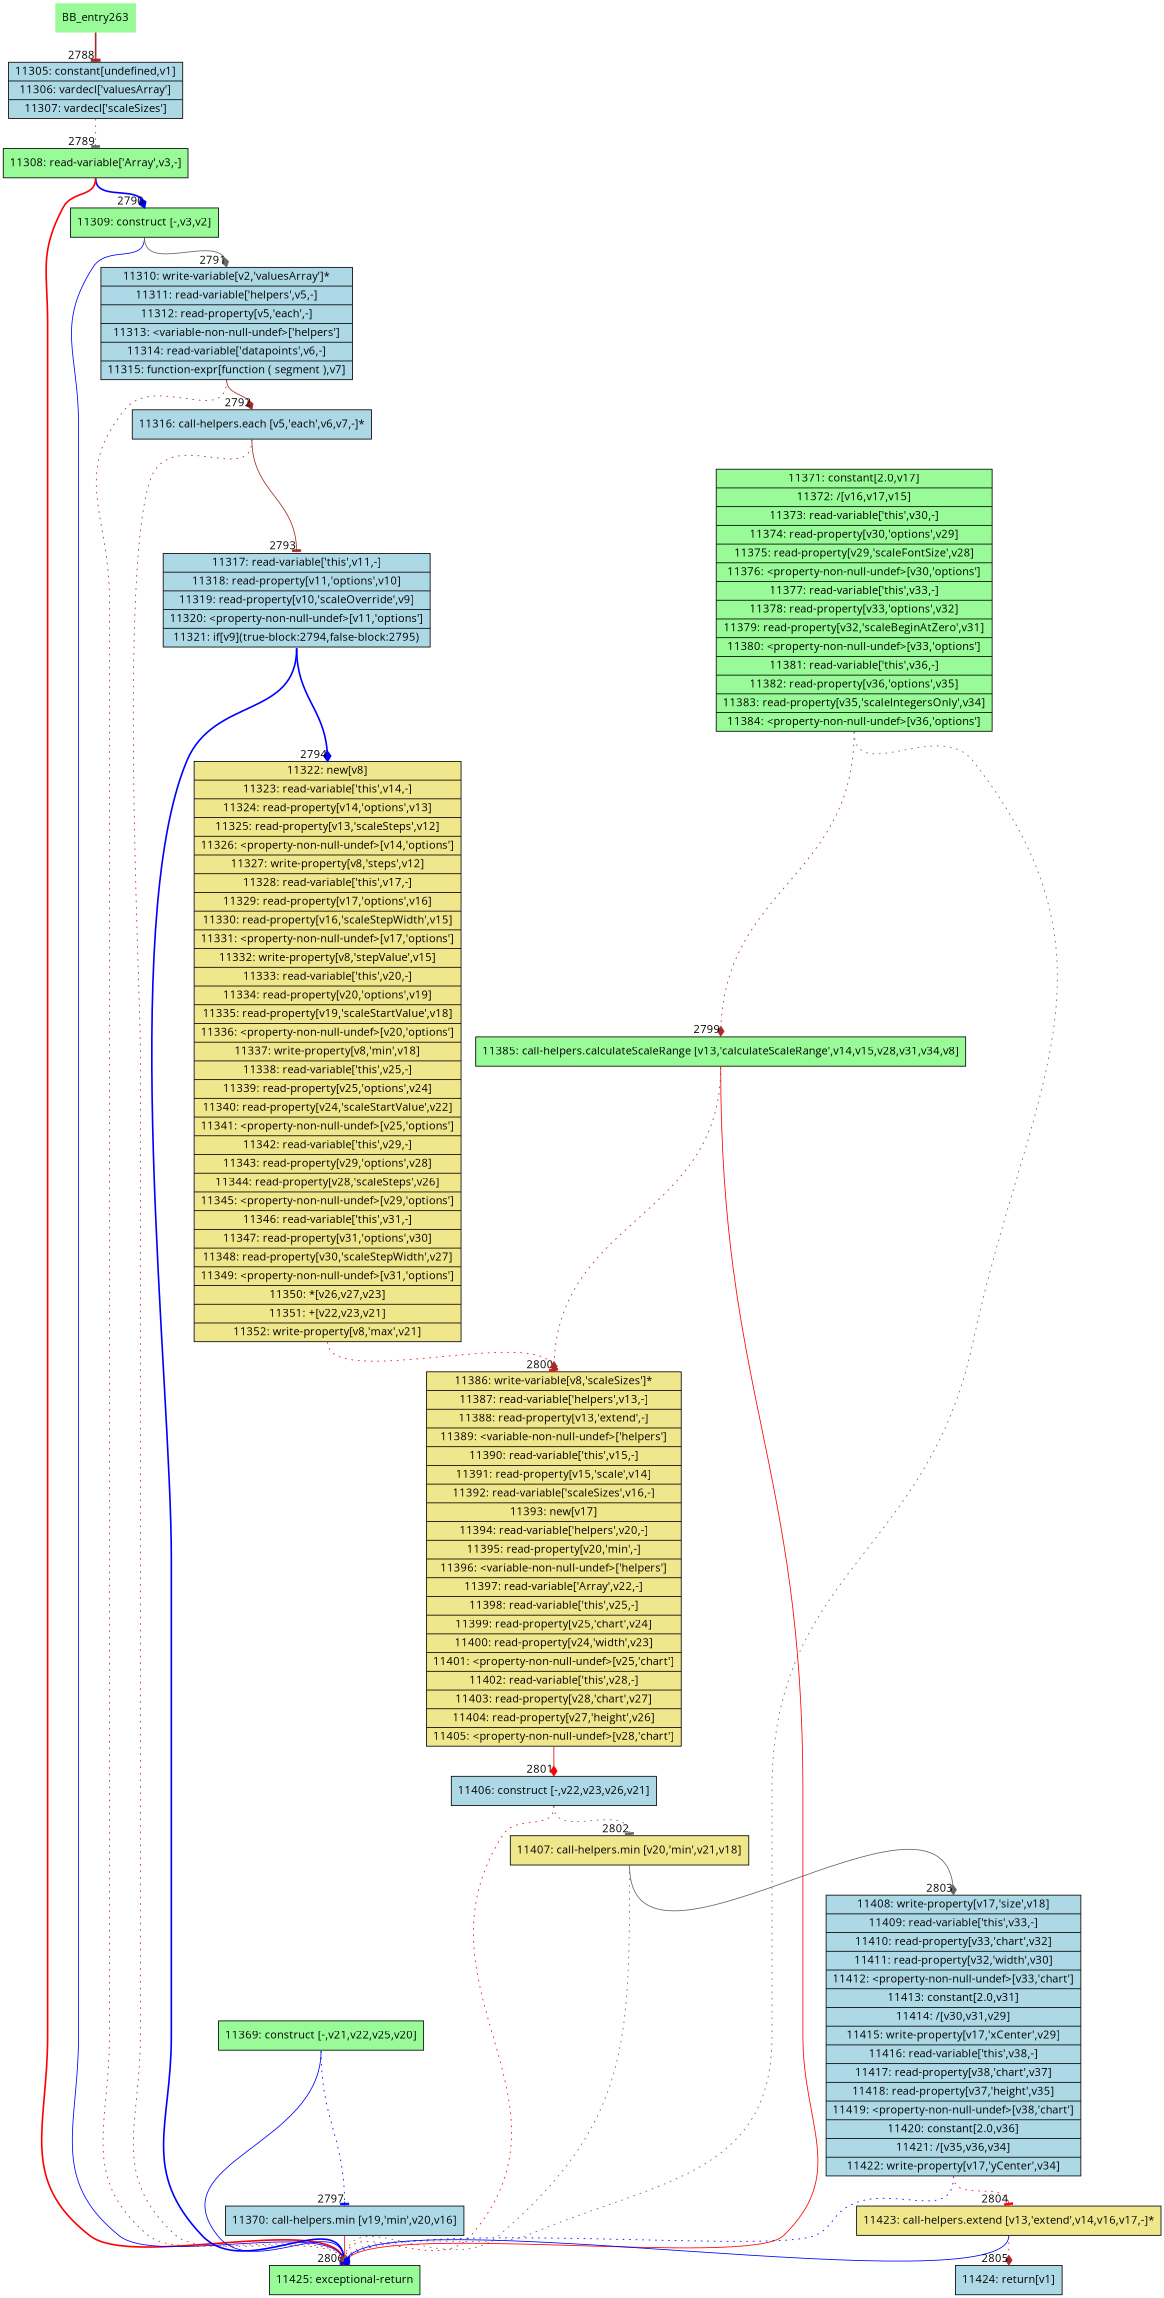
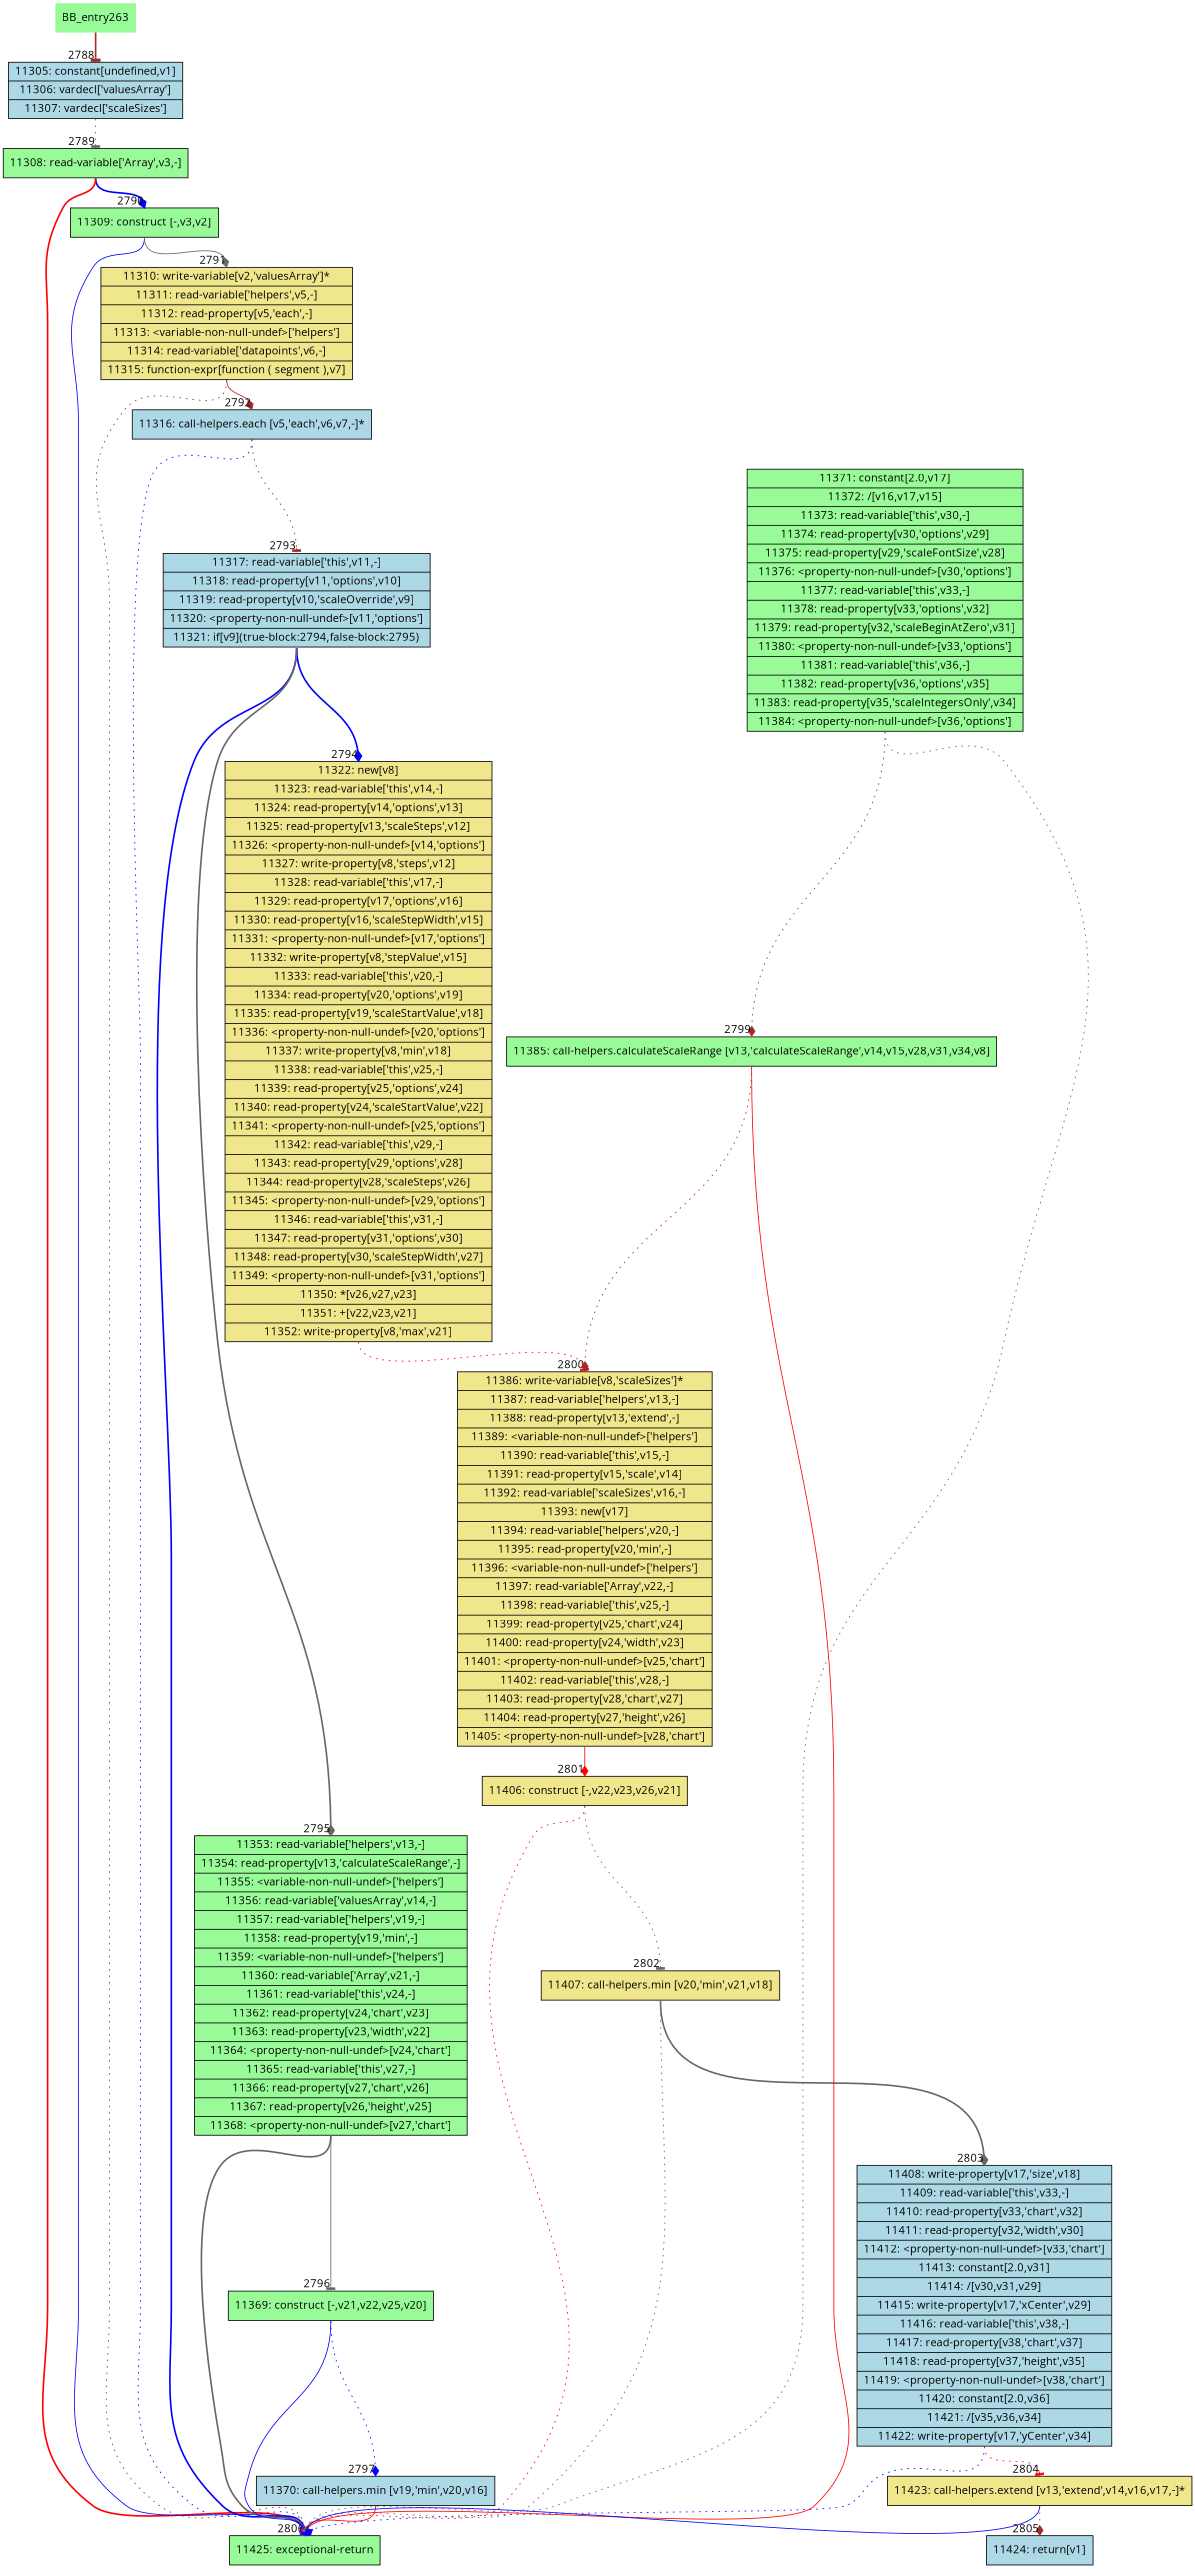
  digraph {
    fontname="Open Sans"
    rankdir=TD
    node [fillcolor=palegreen fontname="Open Sans" shape=record style=filled]
    edge [arrowhead=diamond color=gray40 fontname="Open Sans" headport=n style=dotted tailport=s]
    BB_entry263 [shape=none]
    n2 [fillcolor=lightblue label="{11305: constant[undefined,v1]|11306: vardecl['valuesArray']|11307: vardecl['scaleSizes']}"]
    n3 [label="{11308: read-variable['Array',v3,-]}"]
    n4 [label="{11309: construct [-,v3,v2]}"]
    n5 [label="{11425: exceptional-return}"]
-   n6 [fillcolor=lightblue label="{11310: write-variable[v2,'valuesArray']*|11311: read-variable['helpers',v5,-]|11312: read-property[v5,'each',-]|11313: \<variable-non-null-undef\>['helpers']|11314: read-variable['datapoints',v6,-]|11315: function-expr[function ( segment ),v7]}"]
+   n6 [fillcolor=khaki label="{11310: write-variable[v2,'valuesArray']*|11311: read-variable['helpers',v5,-]|11312: read-property[v5,'each',-]|11313: \<variable-non-null-undef\>['helpers']|11314: read-variable['datapoints',v6,-]|11315: function-expr[function ( segment ),v7]}"]
    n7 [fillcolor=lightblue label="{11316: call-helpers.each [v5,'each',v6,v7,-]*}"]
    n8 [fillcolor=lightblue label="{11317: read-variable['this',v11,-]|11318: read-property[v11,'options',v10]|11319: read-property[v10,'scaleOverride',v9]|11320: \<property-non-null-undef\>[v11,'options']|11321: if[v9](true-block:2794,false-block:2795)}"]
    n9 [fillcolor=khaki label="{11322: new[v8]|11323: read-variable['this',v14,-]|11324: read-property[v14,'options',v13]|11325: read-property[v13,'scaleSteps',v12]|11326: \<property-non-null-undef\>[v14,'options']|11327: write-property[v8,'steps',v12]|11328: read-variable['this',v17,-]|11329: read-property[v17,'options',v16]|11330: read-property[v16,'scaleStepWidth',v15]|11331: \<property-non-null-undef\>[v17,'options']|11332: write-property[v8,'stepValue',v15]|11333: read-variable['this',v20,-]|11334: read-property[v20,'options',v19]|11335: read-property[v19,'scaleStartValue',v18]|11336: \<property-non-null-undef\>[v20,'options']|11337: write-property[v8,'min',v18]|11338: read-variable['this',v25,-]|11339: read-property[v25,'options',v24]|11340: read-property[v24,'scaleStartValue',v22]|11341: \<property-non-null-undef\>[v25,'options']|11342: read-variable['this',v29,-]|11343: read-property[v29,'options',v28]|11344: read-property[v28,'scaleSteps',v26]|11345: \<property-non-null-undef\>[v29,'options']|11346: read-variable['this',v31,-]|11347: read-property[v31,'options',v30]|11348: read-property[v30,'scaleStepWidth',v27]|11349: \<property-non-null-undef\>[v31,'options']|11350: *[v26,v27,v23]|11351: +[v22,v23,v21]|11352: write-property[v8,'max',v21]}"]
+   n10 [label="{11353: read-variable['helpers',v13,-]|11354: read-property[v13,'calculateScaleRange',-]|11355: \<variable-non-null-undef\>['helpers']|11356: read-variable['valuesArray',v14,-]|11357: read-variable['helpers',v19,-]|11358: read-property[v19,'min',-]|11359: \<variable-non-null-undef\>['helpers']|11360: read-variable['Array',v21,-]|11361: read-variable['this',v24,-]|11362: read-property[v24,'chart',v23]|11363: read-property[v23,'width',v22]|11364: \<property-non-null-undef\>[v24,'chart']|11365: read-variable['this',v27,-]|11366: read-property[v27,'chart',v26]|11367: read-property[v26,'height',v25]|11368: \<property-non-null-undef\>[v27,'chart']}"]
    n11 [fillcolor=khaki label="{11386: write-variable[v8,'scaleSizes']*|11387: read-variable['helpers',v13,-]|11388: read-property[v13,'extend',-]|11389: \<variable-non-null-undef\>['helpers']|11390: read-variable['this',v15,-]|11391: read-property[v15,'scale',v14]|11392: read-variable['scaleSizes',v16,-]|11393: new[v17]|11394: read-variable['helpers',v20,-]|11395: read-property[v20,'min',-]|11396: \<variable-non-null-undef\>['helpers']|11397: read-variable['Array',v22,-]|11398: read-variable['this',v25,-]|11399: read-property[v25,'chart',v24]|11400: read-property[v24,'width',v23]|11401: \<property-non-null-undef\>[v25,'chart']|11402: read-variable['this',v28,-]|11403: read-property[v28,'chart',v27]|11404: read-property[v27,'height',v26]|11405: \<property-non-null-undef\>[v28,'chart']}"]
    n12 [label="{11369: construct [-,v21,v22,v25,v20]}"]
-   n13 [fillcolor=lightblue label="{11406: construct [-,v22,v23,v26,v21]}"]
+   n13 [fillcolor=khaki label="{11406: construct [-,v22,v23,v26,v21]}"]
    n14 [fillcolor=lightblue label="{11370: call-helpers.min [v19,'min',v20,v16]}"]
    n15 [fillcolor=khaki label="{11407: call-helpers.min [v20,'min',v21,v18]}"]
    n16 [label="{11371: constant[2.0,v17]|11372: /[v16,v17,v15]|11373: read-variable['this',v30,-]|11374: read-property[v30,'options',v29]|11375: read-property[v29,'scaleFontSize',v28]|11376: \<property-non-null-undef\>[v30,'options']|11377: read-variable['this',v33,-]|11378: read-property[v33,'options',v32]|11379: read-property[v32,'scaleBeginAtZero',v31]|11380: \<property-non-null-undef\>[v33,'options']|11381: read-variable['this',v36,-]|11382: read-property[v36,'options',v35]|11383: read-property[v35,'scaleIntegersOnly',v34]|11384: \<property-non-null-undef\>[v36,'options']}"]
    n17 [label="{11385: call-helpers.calculateScaleRange [v13,'calculateScaleRange',v14,v15,v28,v31,v34,v8]}"]
    n18 [fillcolor=lightblue label="{11408: write-property[v17,'size',v18]|11409: read-variable['this',v33,-]|11410: read-property[v33,'chart',v32]|11411: read-property[v32,'width',v30]|11412: \<property-non-null-undef\>[v33,'chart']|11413: constant[2.0,v31]|11414: /[v30,v31,v29]|11415: write-property[v17,'xCenter',v29]|11416: read-variable['this',v38,-]|11417: read-property[v38,'chart',v37]|11418: read-property[v37,'height',v35]|11419: \<property-non-null-undef\>[v38,'chart']|11420: constant[2.0,v36]|11421: /[v35,v36,v34]|11422: write-property[v17,'yCenter',v34]}"]
    n19 [fillcolor=khaki label="{11423: call-helpers.extend [v13,'extend',v14,v16,v17,-]*}"]
    n20 [fillcolor=lightblue label="{11424: return[v1]}"]
    BB_entry263 -> n2 [arrowhead=tee color=brown headlabel="    2788" style=bold]
    n2 -> n3 [arrowhead=tee headlabel="      2789"]
    n3 -> n4 [color=blue headlabel="      2790" style=bold]
    n3 -> n5 [color=red headlabel="      2806" style=bold]
    n4 -> n5 [color=blue style=solid]
    n4 -> n6 [headlabel="      2791" style=solid]
    n6 -> n5 [color=brown]
    n6 -> n7 [color=brown headlabel="      2792" style=solid]
-   n7 -> n5 [arrowhead=tee color=brown]
-   n7 -> n8 [arrowhead=tee color=brown headlabel="      2793" style=solid]
+   n7 -> n5 [arrowhead=tee color=blue]
+   n7 -> n8 [arrowhead=tee color=brown headlabel="      2793"]
    n8 -> n5 [arrowhead=tee color=blue style=bold]
    n8 -> n9 [color=blue headlabel="      2794" style=bold]
+   n8 -> n10 [headlabel="      2795" style=bold]
    n9 -> n11 [arrowhead=tee color=red headlabel="      2800"]
+   n10 -> n5 [arrowhead=tee style=bold]
+   n10 -> n12 [arrowhead=tee headlabel="      2796" style=solid]
    n11 -> n13 [color=red headlabel="      2801" style=solid]
    n12 -> n5 [arrowhead=tee color=blue style=solid]
-   n12 -> n14 [arrowhead=tee color=blue headlabel="      2797"]
+   n12 -> n14 [color=blue headlabel="      2797"]
    n13 -> n5 [color=red]
    n13 -> n15 [arrowhead=tee headlabel="      2802"]
    n14 -> n5 [color=red style=solid]
    n15 -> n5
-   n15 -> n18 [headlabel="      2803" style=solid]
+   n15 -> n18 [headlabel="      2803" style=bold]
    n16 -> n5 [arrowhead=tee]
    n16 -> n17 [color=brown headlabel="      2799"]
    n17 -> n5 [arrowhead=tee color=red style=solid]
    n17 -> n11 [color=brown]
    n18 -> n5 [color=blue]
    n18 -> n19 [arrowhead=tee color=red headlabel="      2804"]
    n19 -> n5 [arrowhead=tee color=blue style=solid]
    n19 -> n20 [color=brown headlabel="      2805"]
  }
